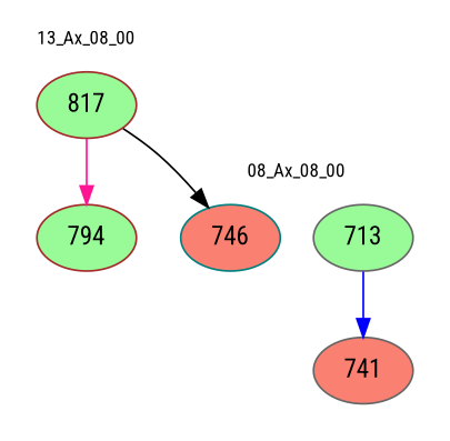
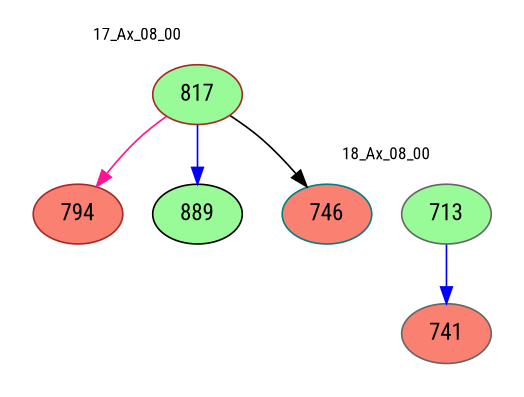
  digraph {
    fontname="Roboto Condensed"
    node [color=gray40 fillcolor=palegreen fontname="Roboto Condensed" style=filled]
    edge [color=blue fontname="Roboto Condensed"]
    n1 [label=713]
    n2 [color=teal fillcolor=salmon label=746]
    n3 [fillcolor=salmon label=741]
    n4 [color=brown label=817]
-   n5 [color=brown label=794]
+   n5 [color=brown fillcolor=salmon label=794]
+   n6 [color=black label=889]
    subgraph cluster_1 {
      color=white
      fontsize=10
-     label="08_Ax_08_00"
+     label="18_Ax_08_00"
      n1
      n2
      n3
    }
    subgraph cluster_2 {
      color=white
      fontsize=10
-     label="13_Ax_08_00"
+     label="17_Ax_08_00"
      n4
      n5
+     n6
    }
    n1 -> n3
    n4 -> n2 [color=black]
    n4 -> n5 [color=deeppink]
+   n4 -> n6
  }
